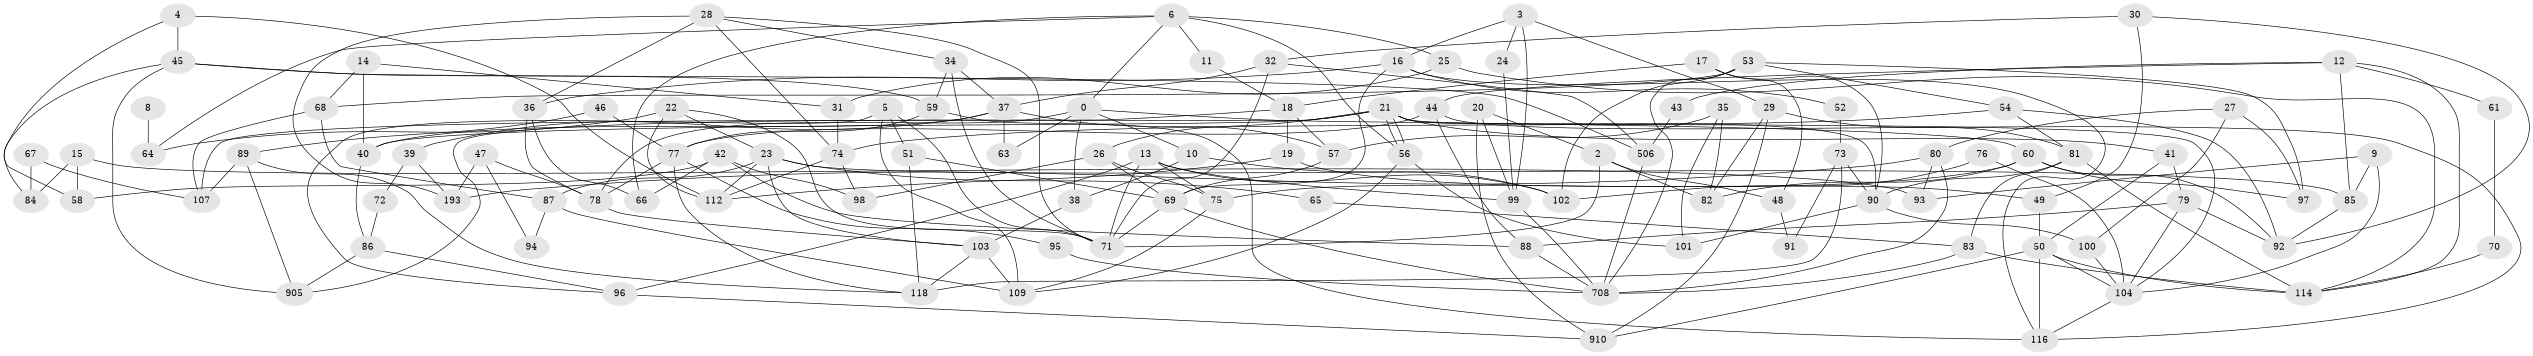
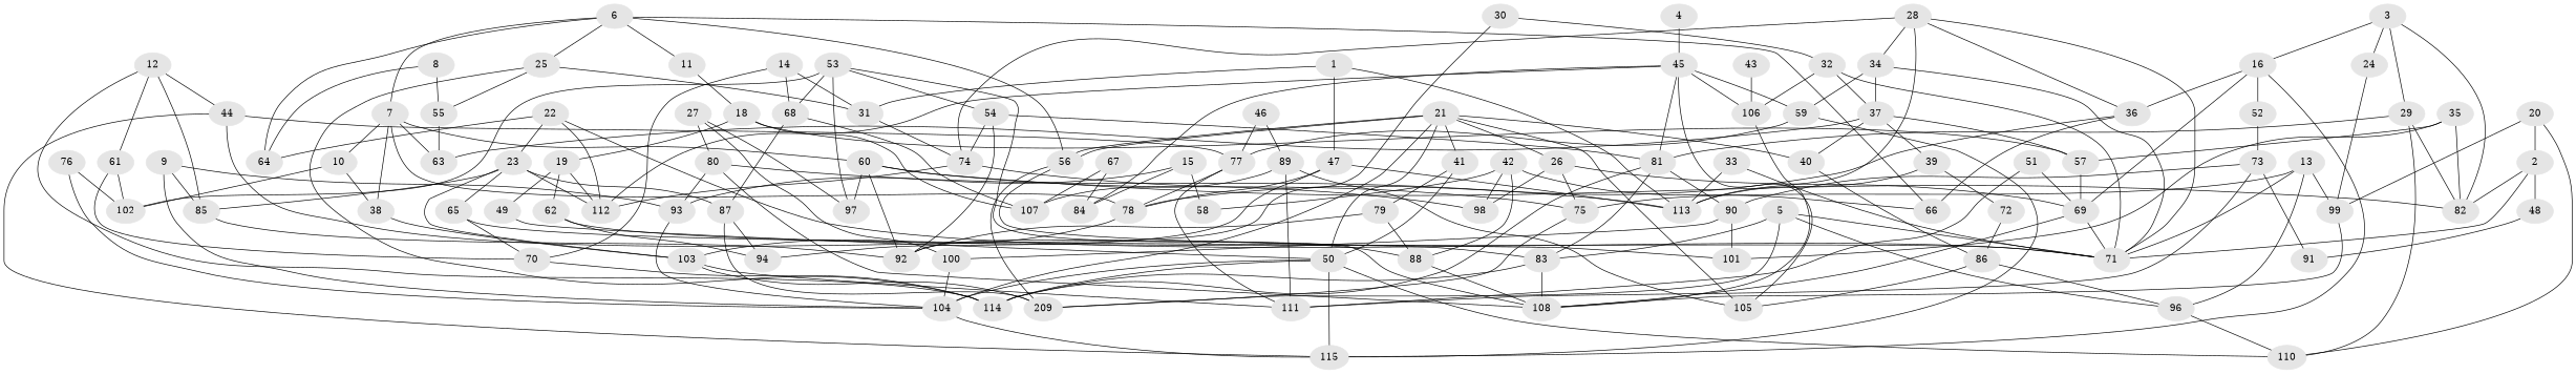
  graph {
    node [color=gray90 style=filled]
+   1
    31
    47
-   113 [label=193]
+   113
    74
    78
    94
    2
    48
    71
    82
    91
    3
    16
    24
    29
    99
    36
    52
    69
-   115 [label=116]
-   110 [label=910]
+   115
+   110
    81
-   108 [label=708]
+   108
    4
    45
    58
    112
    84
-   105 [label=905]
-   106 [label=506]
+   105
+   106
    59
    5
    51
    96
-   109
-   111 [label=118]
+   109 [label=209]
+   111
    6
-   7 [label=0]
+   7
    11
    25
    56
    64
    66
    10
    38
    60
    63
    18
+   55
    114
    101
    102
    103
    75
    97
    92
    8
    9
    85
    93
    104
    19
    57
    107
    12
    43
    44
    61
    88
    77
    70
    13
    14
    40
    68
    86
    87
    15
    73
-   17
    90
    100
    49
+   62
    50
    20
    21
    26
    41
    98
    79
    22
    23
    65
    83
    27
    80
    28
    34
    37
    30
    32
    39
+   33
    35
    72
    42
-   95
    46
    89
    53
    54
    67
    76
+   1 -- 31
+   1 -- 47
+   1 -- 113
    31 -- 74
    47 -- 113
    47 -- 78
    47 -- 94
    74 -- 112
    74 -- 98
    78 -- 103
    2 -- 48
    2 -- 71
    2 -- 82
    48 -- 91
    3 -- 16
    3 -- 24
    3 -- 29
-   3 -- 99
+   3 -- 82
    16 -- 36
    16 -- 52
    16 -- 69
    16 -- 115
    24 -- 99
    29 -- 82
    29 -- 110
    29 -- 81
    99 -- 108
    36 -- 78
    36 -- 66
    52 -- 73
    69 -- 71
    69 -- 108
    81 -- 114
    81 -- 90
    81 -- 83
    4 -- 45
-   4 -- 58
-   4 -- 112
+   45 -- 112
+   45 -- 81
    45 -- 84
    45 -- 105
    45 -- 106
    45 -- 59
    106 -- 108
    59 -- 115
    59 -- 77
    5 -- 71
-   5 -- 51
+   5 -- 83
    5 -- 96
    5 -- 109
    51 -- 69
    51 -- 111
    96 -- 110
    6 -- 7
    6 -- 11
    6 -- 25
    6 -- 56
    6 -- 64
    6 -- 66
    7 -- 78
    7 -- 10
    7 -- 38
    7 -- 60
    7 -- 63
    11 -- 18
    25 -- 31
+   25 -- 55
    25 -- 114
    56 -- 109
    56 -- 101
    10 -- 38
    10 -- 102
    38 -- 103
    60 -- 82
    60 -- 75
    60 -- 97
    60 -- 92
    18 -- 19
    18 -- 57
    18 -- 107
+   55 -- 63
    103 -- 109
    103 -- 111
    75 -- 109
    8 -- 64
+   8 -- 55
    9 -- 85
    9 -- 93
    9 -- 104
    85 -- 92
-   79 -- 104
+   93 -- 104
    104 -- 115
    19 -- 112
    19 -- 49
+   19 -- 62
    57 -- 69
    12 -- 114
    12 -- 85
-   12 -- 43
    12 -- 44
    12 -- 61
    43 -- 106
    44 -- 115
    44 -- 88
    44 -- 77
    61 -- 70
    88 -- 108
    77 -- 78
    77 -- 111
-   77 -- 95
    70 -- 114
    13 -- 71
    13 -- 99
    13 -- 96
-   13 -- 102
+   61 -- 102
    13 -- 75
    14 -- 31
-   14 -- 40
+   14 -- 70
    14 -- 68
    40 -- 86
    68 -- 107
    68 -- 87
    86 -- 105
    86 -- 96
    87 -- 94
    87 -- 109
    15 -- 58
    15 -- 84
    15 -- 93
    73 -- 91
    73 -- 111
    73 -- 90
-   17 -- 48
-   17 -- 18
-   17 -- 90
    90 -- 101
    90 -- 100
    100 -- 104
    49 -- 50
+   62 -- 94
+   62 -- 71
    50 -- 115
    50 -- 110
    50 -- 114
    50 -- 104
    20 -- 2
    20 -- 99
    20 -- 110
    21 -- 105
    21 -- 56
    21 -- 56
    21 -- 104
    21 -- 40
-   21 -- 90
+   21 -- 50
    21 -- 26
    21 -- 41
    26 -- 69
    26 -- 75
    26 -- 98
    41 -- 50
    41 -- 79
    79 -- 92
    79 -- 88
    22 -- 71
    22 -- 112
    22 -- 64
    22 -- 23
    23 -- 112
    23 -- 103
    23 -- 85
    23 -- 87
    23 -- 65
+   65 -- 70
    65 -- 83
    83 -- 108
    83 -- 114
    27 -- 97
    27 -- 100
    27 -- 80
    80 -- 113
    80 -- 108
    80 -- 93
    28 -- 113
    28 -- 74
    28 -- 71
    28 -- 36
    28 -- 34
    34 -- 71
    34 -- 59
    34 -- 37
    37 -- 63
    37 -- 57
    37 -- 40
    37 -- 39
    30 -- 92
-   30 -- 49
    30 -- 32
    32 -- 71
    32 -- 106
    32 -- 37
    39 -- 113
    39 -- 72
+   33 -- 113
+   33 -- 71
    35 -- 82
    35 -- 101
    35 -- 57
    72 -- 86
    42 -- 58
    42 -- 66
    42 -- 88
    42 -- 98
-   95 -- 108
    46 -- 77
    46 -- 89
    89 -- 105
    89 -- 111
    89 -- 107
    53 -- 108
    53 -- 102
    53 -- 97
    53 -- 68
    53 -- 54
    54 -- 74
    54 -- 81
    54 -- 92
    67 -- 84
    67 -- 107
    76 -- 102
    76 -- 104
  }
